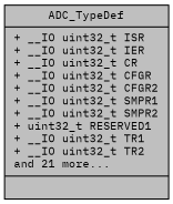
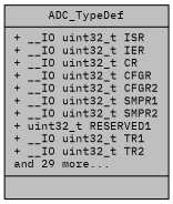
  digraph {
    fontname="IBM Plex Mono"
-   n1 [color=black fillcolor=grey75 fontcolor=black fontname="IBM Plex Mono" fontsize=10 height=0.2 label="{ADC_TypeDef\n|+ __IO uint32_t ISR\l+ __IO uint32_t IER\l+ __IO uint32_t CR\l+ __IO uint32_t CFGR\l+ __IO uint32_t CFGR2\l+ __IO uint32_t SMPR1\l+ __IO uint32_t SMPR2\l+ uint32_t RESERVED1\l+ __IO uint32_t TR1\l+ __IO uint32_t TR2\land 21 more...\l|}" shape=record style=filled width=0.4]
+   n1 [color=black fillcolor=grey75 fontcolor=black fontname="IBM Plex Mono" fontsize=10 height=0.2 label="{ADC_TypeDef\n|+ __IO uint32_t ISR\l+ __IO uint32_t IER\l+ __IO uint32_t CR\l+ __IO uint32_t CFGR\l+ __IO uint32_t CFGR2\l+ __IO uint32_t SMPR1\l+ __IO uint32_t SMPR2\l+ uint32_t RESERVED1\l+ __IO uint32_t TR1\l+ __IO uint32_t TR2\land 29 more...\l|}" shape=record style=filled width=0.4]
  }
